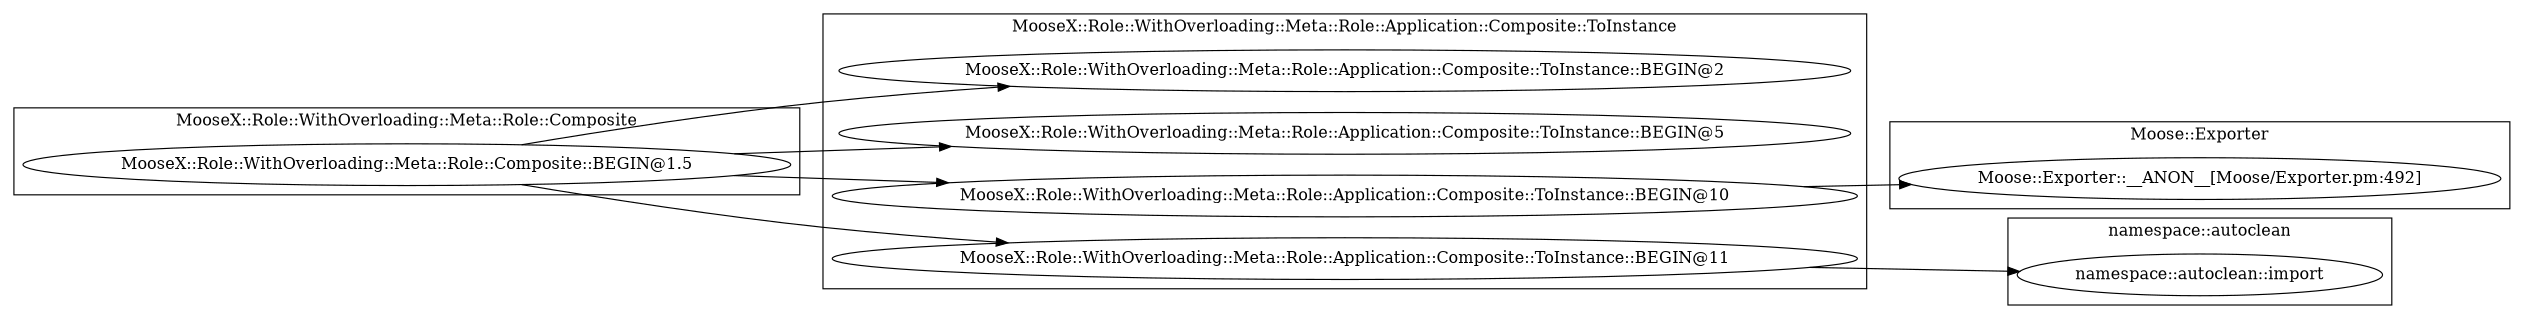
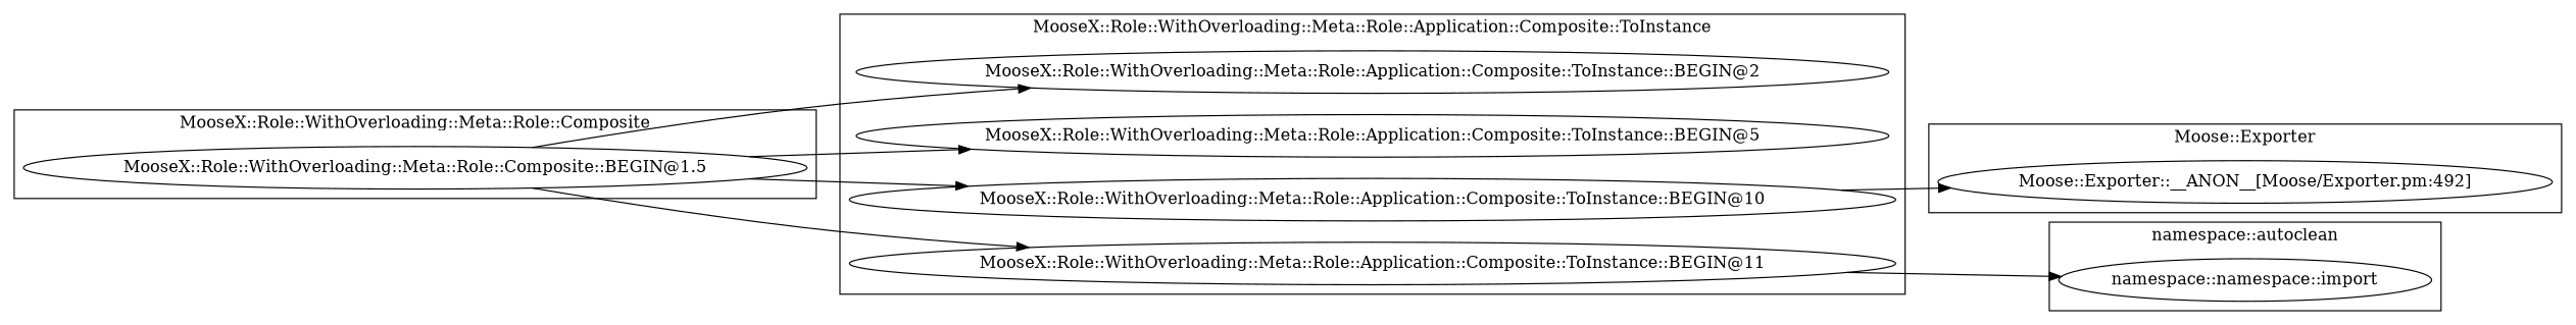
  digraph {
    rankdir=LR
    "MooseX::Role::WithOverloading::Meta::Role::Application::Composite::ToInstance::BEGIN@2"
    "MooseX::Role::WithOverloading::Meta::Role::Application::Composite::ToInstance::BEGIN@5"
    "MooseX::Role::WithOverloading::Meta::Role::Application::Composite::ToInstance::BEGIN@10"
    "MooseX::Role::WithOverloading::Meta::Role::Application::Composite::ToInstance::BEGIN@11"
    "MooseX::Role::WithOverloading::Meta::Role::Composite::BEGIN@1.5"
    "Moose::Exporter::__ANON__[Moose/Exporter.pm:492]"
-   "namespace::autoclean::import"
+   "namespace::autoclean::import" [label="namespace::namespace::import"]
    subgraph cluster_1 {
      label="MooseX::Role::WithOverloading::Meta::Role::Application::Composite::ToInstance"
      "MooseX::Role::WithOverloading::Meta::Role::Application::Composite::ToInstance::BEGIN@2"
      "MooseX::Role::WithOverloading::Meta::Role::Application::Composite::ToInstance::BEGIN@5"
      "MooseX::Role::WithOverloading::Meta::Role::Application::Composite::ToInstance::BEGIN@10"
      "MooseX::Role::WithOverloading::Meta::Role::Application::Composite::ToInstance::BEGIN@11"
    }
    subgraph cluster_2 {
      label="MooseX::Role::WithOverloading::Meta::Role::Composite"
      "MooseX::Role::WithOverloading::Meta::Role::Composite::BEGIN@1.5"
    }
    subgraph cluster_3 {
      label="Moose::Exporter"
      "Moose::Exporter::__ANON__[Moose/Exporter.pm:492]"
    }
    subgraph cluster_4 {
      label="namespace::autoclean"
      "namespace::autoclean::import"
    }
    "MooseX::Role::WithOverloading::Meta::Role::Application::Composite::ToInstance::BEGIN@10" -> "Moose::Exporter::__ANON__[Moose/Exporter.pm:492]"
    "MooseX::Role::WithOverloading::Meta::Role::Application::Composite::ToInstance::BEGIN@11" -> "namespace::autoclean::import"
    "MooseX::Role::WithOverloading::Meta::Role::Composite::BEGIN@1.5" -> "MooseX::Role::WithOverloading::Meta::Role::Application::Composite::ToInstance::BEGIN@2"
    "MooseX::Role::WithOverloading::Meta::Role::Composite::BEGIN@1.5" -> "MooseX::Role::WithOverloading::Meta::Role::Application::Composite::ToInstance::BEGIN@5"
    "MooseX::Role::WithOverloading::Meta::Role::Composite::BEGIN@1.5" -> "MooseX::Role::WithOverloading::Meta::Role::Application::Composite::ToInstance::BEGIN@10"
    "MooseX::Role::WithOverloading::Meta::Role::Composite::BEGIN@1.5" -> "MooseX::Role::WithOverloading::Meta::Role::Application::Composite::ToInstance::BEGIN@11"
  }
